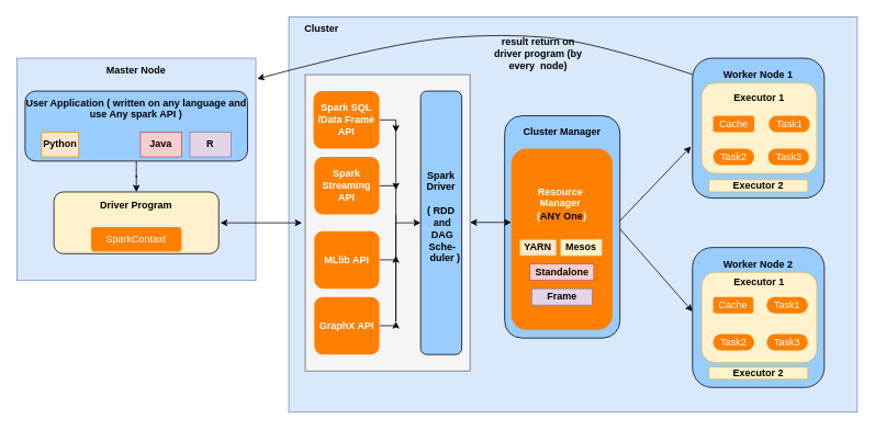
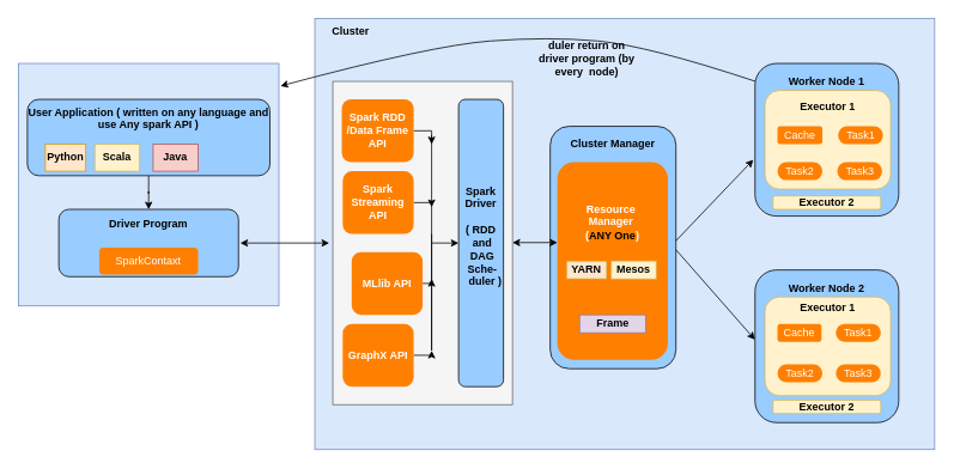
  <mxCell id="0" />
  <mxCell id="1" parent="0" />
  <mxCell id="2" value="" style="rounded=0;whiteSpace=wrap;html=1;fillColor=#dae8fc;strokeColor=#6c8ebf;" parent="1" vertex="1"><mxGeometry x="20" y="70" width="290" height="270" as="geometry" /></mxCell>
- <mxCell id="3" value="&lt;div&gt;&lt;br&gt;&lt;/div&gt;&lt;div&gt;&lt;b&gt;Driver Program&lt;/b&gt;&lt;/div&gt;&lt;div&gt;&lt;b&gt;&lt;br&gt;&lt;/b&gt;&lt;/div&gt;&lt;div&gt;&lt;b&gt;&lt;br&gt;&lt;/b&gt;&lt;/div&gt;&lt;div&gt;&lt;br&gt;&lt;/div&gt;&lt;div&gt;&lt;br&gt;&lt;/div&gt;" style="rounded=1;whiteSpace=wrap;html=1;fillColor=#fff2cc;" parent="1" vertex="1"><mxGeometry x="65" y="232.5" width="200" height="75" as="geometry" /></mxCell>
+ <mxCell id="3" value="&lt;div&gt;&lt;br&gt;&lt;/div&gt;&lt;div&gt;&lt;b&gt;Driver Program&lt;/b&gt;&lt;/div&gt;&lt;div&gt;&lt;b&gt;&lt;br&gt;&lt;/b&gt;&lt;/div&gt;&lt;div&gt;&lt;b&gt;&lt;br&gt;&lt;/b&gt;&lt;/div&gt;&lt;div&gt;&lt;br&gt;&lt;/div&gt;&lt;div&gt;&lt;br&gt;&lt;/div&gt;" style="rounded=1;whiteSpace=wrap;html=1;fillColor=#99CCFF;" parent="1" vertex="1"><mxGeometry x="65" y="232.5" width="200" height="75" as="geometry" /></mxCell>
  <mxCell id="4" value="&lt;font color=&quot;#ffffff&quot;&gt;SparkContaxt&lt;/font&gt;" style="rounded=1;whiteSpace=wrap;html=1;fillColor=#FF8000;strokeColor=none;" parent="1" vertex="1"><mxGeometry x="110" y="275" width="110" height="30" as="geometry" /></mxCell>
  <mxCell id="5" value="" style="rounded=0;whiteSpace=wrap;html=1;fillColor=#dae8fc;strokeColor=#6c8ebf;" parent="1" vertex="1"><mxGeometry x="350" y="20" width="690" height="480" as="geometry" /></mxCell>
  <mxCell id="6" value="&lt;p style=&quot;line-height: 120%;&quot;&gt;&lt;/p&gt;&lt;div&gt;&lt;b&gt;Cluster Manager&lt;/b&gt;&lt;/div&gt;&lt;div&gt;&lt;b&gt;&lt;br&gt;&lt;/b&gt;&lt;/div&gt;&lt;div&gt;&lt;b&gt;&lt;br&gt;&lt;/b&gt;&lt;/div&gt;&lt;div&gt;&lt;b&gt;&lt;br&gt;&lt;/b&gt;&lt;/div&gt;&lt;div&gt;&lt;b&gt;&lt;br&gt;&lt;/b&gt;&lt;/div&gt;&lt;div&gt;&lt;b&gt;&lt;br&gt;&lt;/b&gt;&lt;/div&gt;&lt;div&gt;&lt;b&gt;&lt;br&gt;&lt;/b&gt;&lt;/div&gt;&lt;div&gt;&lt;b&gt;&lt;br&gt;&lt;/b&gt;&lt;/div&gt;&lt;div&gt;&lt;b&gt;&lt;br&gt;&lt;/b&gt;&lt;/div&gt;&lt;p&gt;&lt;/p&gt;&lt;div&gt;&lt;br&gt;&lt;/div&gt;&lt;div&gt;&lt;br&gt;&lt;/div&gt;&lt;div&gt;&lt;br&gt;&lt;/div&gt;&lt;div&gt;&lt;br&gt;&lt;/div&gt;&lt;div&gt;&lt;br&gt;&lt;/div&gt;&lt;div&gt;&lt;br&gt;&lt;/div&gt;&lt;div&gt;&lt;br&gt;&lt;/div&gt;&lt;div&gt;&lt;br&gt;&lt;/div&gt;" style="rounded=1;whiteSpace=wrap;html=1;fillColor=#99CCFF;" parent="1" vertex="1"><mxGeometry x="612" y="140" width="140" height="270" as="geometry" /></mxCell>
  <mxCell id="7" style="edgeStyle=orthogonalEdgeStyle;rounded=0;orthogonalLoop=1;jettySize=auto;html=1;exitX=0.5;exitY=1;exitDx=0;exitDy=0;" parent="1" source="8" target="3" edge="1"><mxGeometry relative="1" as="geometry" /></mxCell>
  <mxCell id="8" value="&lt;div&gt;&lt;b&gt;User Application ( written on any language and use Any spark API )&lt;/b&gt;&lt;/div&gt;&lt;div&gt;&lt;b&gt;&lt;br&gt;&lt;/b&gt;&lt;/div&gt;&lt;div&gt;&lt;b&gt;&lt;br&gt;&lt;/b&gt;&lt;/div&gt;&lt;div&gt;&lt;b&gt;&lt;br&gt;&lt;/b&gt;&lt;/div&gt;" style="rounded=1;whiteSpace=wrap;html=1;fillColor=#99CCFF;" parent="1" vertex="1"><mxGeometry x="30" y="110" width="270" height="85" as="geometry" /></mxCell>
  <mxCell id="9" value="" style="rounded=0;whiteSpace=wrap;html=1;fillColor=#f5f5f5;strokeColor=#666666;fontColor=#333333;" parent="1" vertex="1"><mxGeometry x="370" y="90" width="200" height="360" as="geometry" /></mxCell>
+ <mxCell id="10" value="&lt;b&gt;Scala&lt;/b&gt;" style="text;html=1;align=center;verticalAlign=middle;whiteSpace=wrap;rounded=0;fillColor=#fff2cc;strokeColor=#d6b656;" parent="1" vertex="1"><mxGeometry x="105" y="160" width="50" height="30" as="geometry" /></mxCell>
  <mxCell id="11" value="&lt;b&gt;Python&lt;/b&gt;" style="text;html=1;align=center;verticalAlign=middle;whiteSpace=wrap;rounded=0;fillColor=#ffe6cc;strokeColor=#d79b00;" parent="1" vertex="1"><mxGeometry x="50" y="160" width="45" height="30" as="geometry" /></mxCell>
- <mxCell id="12" value="&lt;b&gt;R&lt;/b&gt;" style="text;html=1;align=center;verticalAlign=middle;whiteSpace=wrap;rounded=0;fillColor=#e1d5e7;strokeColor=#9673a6;" parent="1" vertex="1"><mxGeometry x="230" y="160" width="50" height="30" as="geometry" /></mxCell>
  <mxCell id="13" value="&lt;b&gt;Java&lt;/b&gt;" style="text;html=1;align=center;verticalAlign=middle;whiteSpace=wrap;rounded=0;fillColor=#f8cecc;strokeColor=#b85450;" parent="1" vertex="1"><mxGeometry x="170" y="160" width="50" height="30" as="geometry" /></mxCell>
  <mxCell id="14" value="&lt;div align=&quot;center&quot;&gt;&lt;b&gt;Spark Driver&lt;/b&gt;&lt;/div&gt;&lt;div align=&quot;center&quot;&gt;&lt;b&gt;&amp;nbsp;&lt;/b&gt;&lt;/div&gt;&lt;div align=&quot;center&quot;&gt;&lt;b&gt;( RDD&lt;/b&gt;&lt;/div&gt;&lt;div align=&quot;center&quot;&gt;&lt;b&gt;&amp;nbsp;and&lt;/b&gt;&lt;/div&gt;&lt;div align=&quot;center&quot;&gt;&lt;b&gt;&amp;nbsp;DAG &lt;br&gt;&lt;/b&gt;&lt;/div&gt;&lt;div align=&quot;center&quot;&gt;&lt;b&gt;&amp;nbsp;Sche-&lt;/b&gt;&lt;/div&gt;&lt;div align=&quot;center&quot;&gt;&lt;b&gt;&amp;nbsp;&amp;nbsp; duler )&lt;/b&gt;&lt;/div&gt;&lt;div align=&quot;center&quot;&gt;&lt;b&gt;&lt;br&gt;&lt;/b&gt;&lt;/div&gt;" style="rounded=1;whiteSpace=wrap;html=1;fillColor=#99CCFF;align=center;" parent="1" vertex="1"><mxGeometry x="510" y="110" width="50" height="320" as="geometry" /></mxCell>
  <mxCell id="15" style="edgeStyle=orthogonalEdgeStyle;rounded=0;orthogonalLoop=1;jettySize=auto;html=1;exitX=1;exitY=0.5;exitDx=0;exitDy=0;" parent="1" source="16" edge="1"><mxGeometry relative="1" as="geometry"><mxPoint x="480" y="160" as="targetPoint" /></mxGeometry></mxCell>
- <mxCell id="16" value="&lt;div&gt;&lt;b&gt;&lt;font color=&quot;#ffffff&quot;&gt;Spark SQL /Data Frame API&lt;br&gt;&lt;/font&gt;&lt;/b&gt;&lt;/div&gt;" style="rounded=1;whiteSpace=wrap;html=1;fillColor=#FF8000;strokeColor=none;" parent="1" vertex="1"><mxGeometry x="380" y="110" width="80" height="70" as="geometry" /></mxCell>
+ <mxCell id="16" value="&lt;div&gt;&lt;b&gt;&lt;font color=&quot;#ffffff&quot;&gt;Spark RDD /Data Frame API&lt;br&gt;&lt;/font&gt;&lt;/b&gt;&lt;/div&gt;" style="rounded=1;whiteSpace=wrap;html=1;fillColor=#FF8000;strokeColor=none;" parent="1" vertex="1"><mxGeometry x="380" y="110" width="80" height="70" as="geometry" /></mxCell>
  <mxCell id="17" value="&lt;div&gt;&lt;b&gt;&lt;font color=&quot;#ffffff&quot;&gt;Resource&amp;nbsp;&lt;/font&gt;&lt;/b&gt;&lt;/div&gt;&lt;div&gt;&lt;b&gt;&lt;font color=&quot;#ffffff&quot;&gt;Manager&amp;nbsp;&lt;/font&gt;&lt;/b&gt;&lt;/div&gt;&lt;div&gt;&lt;b&gt;&lt;font color=&quot;#ffffff&quot;&gt;(&lt;/font&gt;ANY One&lt;font color=&quot;#ffffff&quot;&gt;)&lt;br&gt;&lt;/font&gt;&lt;/b&gt;&lt;/div&gt;&lt;div&gt;&lt;b&gt;&lt;font color=&quot;#ffffff&quot;&gt;&lt;br&gt;&lt;/font&gt;&lt;/b&gt;&lt;/div&gt;&lt;div&gt;&lt;br&gt;&lt;/div&gt;&lt;div&gt;&lt;br&gt;&lt;/div&gt;&lt;div&gt;&lt;br&gt;&lt;/div&gt;&lt;div&gt;&lt;br&gt;&lt;/div&gt;&lt;div&gt;&lt;br&gt;&lt;/div&gt;" style="rounded=1;whiteSpace=wrap;html=1;fillColor=#FF8000;strokeColor=none;" parent="1" vertex="1"><mxGeometry x="620" y="180" width="123" height="220" as="geometry" /></mxCell>
  <mxCell id="18" style="edgeStyle=orthogonalEdgeStyle;rounded=0;orthogonalLoop=1;jettySize=auto;html=1;exitX=1;exitY=0.5;exitDx=0;exitDy=0;" parent="1" source="19" edge="1"><mxGeometry relative="1" as="geometry"><mxPoint x="480" y="230" as="targetPoint" /></mxGeometry></mxCell>
  <mxCell id="19" value="&lt;b&gt;&lt;font color=&quot;#ffffff&quot;&gt;Spark Streaming API&lt;br&gt;&lt;/font&gt;&lt;/b&gt;" style="rounded=1;whiteSpace=wrap;html=1;fillColor=#FF8000;strokeColor=none;" parent="1" vertex="1"><mxGeometry x="381" y="190" width="79" height="70" as="geometry" /></mxCell>
  <mxCell id="20" style="edgeStyle=orthogonalEdgeStyle;rounded=0;orthogonalLoop=1;jettySize=auto;html=1;exitX=1;exitY=0.5;exitDx=0;exitDy=0;" parent="1" source="21" edge="1"><mxGeometry relative="1" as="geometry"><mxPoint x="480" y="310" as="targetPoint" /></mxGeometry></mxCell>
- <mxCell id="21" value="&lt;font color=&quot;#ffffff&quot;&gt;&lt;b&gt;MLlib API&lt;/b&gt;&lt;/font&gt;" style="rounded=1;whiteSpace=wrap;html=1;fillColor=#FF8000;strokeColor=none;" parent="1" vertex="1"><mxGeometry x="381" y="280" width="79" height="70" as="geometry" /></mxCell>
+ <mxCell id="21" value="&lt;font color=&quot;#ffffff&quot;&gt;&lt;b&gt;MLlib API&lt;/b&gt;&lt;/font&gt;" style="rounded=1;whiteSpace=wrap;html=1;fillColor=#FF8000;strokeColor=none;" parent="1" vertex="1"><mxGeometry x="391" y="280" width="79" height="70" as="geometry" /></mxCell>
  <mxCell id="22" style="edgeStyle=orthogonalEdgeStyle;rounded=0;orthogonalLoop=1;jettySize=auto;html=1;exitX=1;exitY=0.5;exitDx=0;exitDy=0;" parent="1" source="23" edge="1"><mxGeometry relative="1" as="geometry"><mxPoint x="480" y="390" as="targetPoint" /></mxGeometry></mxCell>
  <mxCell id="23" value="&lt;font color=&quot;#ffffff&quot;&gt;&lt;b&gt;GraphX API&lt;/b&gt;&lt;/font&gt;" style="rounded=1;whiteSpace=wrap;html=1;fillColor=#FF8000;strokeColor=none;" parent="1" vertex="1"><mxGeometry x="381" y="360" width="79" height="70" as="geometry" /></mxCell>
  <mxCell id="24" value="" style="endArrow=none;html=1;rounded=0;" parent="1" edge="1"><mxGeometry width="50" height="50" relative="1" as="geometry"><mxPoint x="480" y="150" as="sourcePoint" /><mxPoint x="480" y="260" as="targetPoint" /><Array as="points"><mxPoint x="480" y="390" /></Array></mxGeometry></mxCell>
  <mxCell id="25" value="" style="endArrow=classic;html=1;rounded=0;entryX=0;entryY=0.5;entryDx=0;entryDy=0;" parent="1" target="14" edge="1"><mxGeometry width="50" height="50" relative="1" as="geometry"><mxPoint x="480" y="270" as="sourcePoint" /><mxPoint x="580" y="270" as="targetPoint" /></mxGeometry></mxCell>
  <mxCell id="26" style="edgeStyle=orthogonalEdgeStyle;rounded=0;orthogonalLoop=1;jettySize=auto;html=1;exitX=0.5;exitY=1;exitDx=0;exitDy=0;" parent="1" source="2" target="2" edge="1"><mxGeometry relative="1" as="geometry" /></mxCell>
  <mxCell id="27" value="&lt;p style=&quot;line-height: 120%;&quot;&gt;&lt;/p&gt;&lt;div&gt;&lt;b&gt;Worker Node 1&lt;br&gt;&lt;/b&gt;&lt;/div&gt;&lt;div&gt;&lt;b&gt;&lt;br&gt;&lt;/b&gt;&lt;/div&gt;&lt;div&gt;&lt;b&gt;&lt;br&gt;&lt;/b&gt;&lt;/div&gt;&lt;div&gt;&lt;b&gt;&lt;br&gt;&lt;/b&gt;&lt;/div&gt;&lt;div&gt;&lt;b&gt;&lt;br&gt;&lt;/b&gt;&lt;/div&gt;&lt;div&gt;&lt;b&gt;&lt;br&gt;&lt;/b&gt;&lt;/div&gt;&lt;div&gt;&lt;b&gt;&lt;br&gt;&lt;/b&gt;&lt;/div&gt;&lt;div&gt;&lt;b&gt;&lt;br&gt;&lt;/b&gt;&lt;/div&gt;&lt;div&gt;&lt;b&gt;&lt;br&gt;&lt;/b&gt;&lt;/div&gt;&lt;div&gt;&lt;b&gt;&lt;br&gt;&lt;/b&gt;&lt;/div&gt;&lt;p&gt;&lt;/p&gt;" style="rounded=1;whiteSpace=wrap;html=1;fillColor=#99CCFF;" parent="1" vertex="1"><mxGeometry x="840" y="70" width="160" height="170" as="geometry" /></mxCell>
  <mxCell id="28" value="&lt;b&gt;YARN&lt;/b&gt;" style="text;html=1;align=center;verticalAlign=middle;whiteSpace=wrap;rounded=0;fillColor=#ffe6cc;strokeColor=#d79b00;" parent="1" vertex="1"><mxGeometry x="630" y="290" width="45" height="20" as="geometry" /></mxCell>
  <mxCell id="29" value="&lt;b&gt;Mesos&lt;/b&gt;" style="text;html=1;align=center;verticalAlign=middle;whiteSpace=wrap;rounded=0;fillColor=#fff2cc;strokeColor=#d6b656;" parent="1" vertex="1"><mxGeometry x="680" y="290" width="50" height="20" as="geometry" /></mxCell>
- <mxCell id="30" value="&lt;b&gt;Standalone&lt;/b&gt;" style="text;html=1;align=center;verticalAlign=middle;whiteSpace=wrap;rounded=0;fillColor=#f8cecc;strokeColor=#b85450;" parent="1" vertex="1"><mxGeometry x="642.75" y="320" width="77.5" height="20" as="geometry" /></mxCell>
  <mxCell id="31" value="&lt;b&gt;Frame&lt;/b&gt;" style="text;html=1;align=center;verticalAlign=middle;whiteSpace=wrap;rounded=0;fillColor=#e1d5e7;strokeColor=#9673a6;" parent="1" vertex="1"><mxGeometry x="644.75" y="350" width="73.5" height="20" as="geometry" /></mxCell>
  <mxCell id="32" value="&lt;p style=&quot;line-height: 120%;&quot;&gt;&lt;/p&gt;&lt;div&gt;&lt;b&gt;Worker Node 2&lt;/b&gt;&lt;/div&gt;&lt;div&gt;&lt;b&gt;&lt;br&gt;&lt;/b&gt;&lt;/div&gt;&lt;div&gt;&lt;b&gt;&lt;br&gt;&lt;/b&gt;&lt;/div&gt;&lt;div&gt;&lt;b&gt;&lt;br&gt;&lt;/b&gt;&lt;/div&gt;&lt;div&gt;&lt;b&gt;&lt;br&gt;&lt;/b&gt;&lt;/div&gt;&lt;div&gt;&lt;b&gt;&lt;br&gt;&lt;/b&gt;&lt;/div&gt;&lt;div&gt;&lt;b&gt;&lt;br&gt;&lt;/b&gt;&lt;/div&gt;&lt;div&gt;&lt;b&gt;&lt;br&gt;&lt;/b&gt;&lt;/div&gt;&lt;div&gt;&lt;b&gt;&lt;br&gt;&lt;/b&gt;&lt;/div&gt;&lt;div&gt;&lt;b&gt;&lt;br&gt;&lt;/b&gt;&lt;/div&gt;&lt;p&gt;&lt;/p&gt;" style="rounded=1;whiteSpace=wrap;html=1;fillColor=#99CCFF;" parent="1" vertex="1"><mxGeometry x="840" y="300" width="160" height="170" as="geometry" /></mxCell>
- <mxCell id="33" value="&lt;b&gt;Master Node&lt;/b&gt;" style="text;html=1;align=center;verticalAlign=middle;whiteSpace=wrap;rounded=0;" parent="1" vertex="1"><mxGeometry x="115" y="70" width="100" height="30" as="geometry" /></mxCell>
  <mxCell id="34" value="&lt;b&gt;Cluster&lt;br&gt;&lt;/b&gt;" style="text;html=1;align=center;verticalAlign=middle;whiteSpace=wrap;rounded=0;" parent="1" vertex="1"><mxGeometry x="350" y="20" width="80" height="30" as="geometry" /></mxCell>
  <mxCell id="35" value="&lt;div align=&quot;center&quot;&gt;&lt;b&gt;Executor 1&lt;br&gt;&lt;/b&gt;&lt;/div&gt;&lt;div&gt;&lt;b&gt;&lt;br&gt;&lt;/b&gt;&lt;/div&gt;&lt;div&gt;&lt;b&gt;&lt;br&gt;&lt;/b&gt;&lt;/div&gt;&lt;div&gt;&lt;b&gt;&lt;br&gt;&lt;/b&gt;&lt;/div&gt;&lt;div&gt;&lt;b&gt;&lt;br&gt;&lt;/b&gt;&lt;/div&gt;&lt;div&gt;&lt;b&gt;&lt;br&gt;&lt;/b&gt;&lt;/div&gt;" style="rounded=1;whiteSpace=wrap;html=1;fillColor=#fff2cc;strokeColor=#d6b656;" parent="1" vertex="1"><mxGeometry x="851" y="100" width="140" height="110" as="geometry" /></mxCell>
  <mxCell id="36" value="&lt;br&gt;&lt;div&gt;&lt;b&gt;Executor 2&lt;/b&gt;&lt;/div&gt;&lt;div&gt;&lt;b&gt;&lt;br&gt;&lt;/b&gt;&lt;/div&gt;" style="rounded=1;whiteSpace=wrap;html=1;fillColor=#fff2cc;strokeColor=#d6b656;" parent="1" vertex="1"><mxGeometry x="860" y="217.5" width="120" height="15" as="geometry" /></mxCell>
  <mxCell id="37" value="&lt;br&gt;&lt;div&gt;&lt;b&gt;Executor 1&lt;br&gt;&lt;/b&gt;&lt;/div&gt;&lt;div&gt;&lt;b&gt;&lt;br&gt;&lt;/b&gt;&lt;/div&gt;&lt;div&gt;&lt;b&gt;&lt;br&gt;&lt;/b&gt;&lt;/div&gt;&lt;div&gt;&lt;b&gt;&lt;br&gt;&lt;/b&gt;&lt;/div&gt;&lt;div&gt;&lt;b&gt;&lt;br&gt;&lt;/b&gt;&lt;/div&gt;&lt;div&gt;&lt;b&gt;&lt;br&gt;&lt;/b&gt;&lt;/div&gt;&lt;div&gt;&lt;br&gt;&lt;/div&gt;&lt;div&gt;&lt;br&gt;&lt;/div&gt;" style="rounded=1;whiteSpace=wrap;html=1;fillColor=#fff2cc;strokeColor=#d6b656;" parent="1" vertex="1"><mxGeometry x="851" y="330" width="140" height="110" as="geometry" /></mxCell>
  <mxCell id="38" value="&lt;br&gt;&lt;div&gt;&lt;b&gt;Executor 2&lt;/b&gt;&lt;/div&gt;&lt;div&gt;&lt;b&gt;&lt;br&gt;&lt;/b&gt;&lt;/div&gt;" style="rounded=1;whiteSpace=wrap;html=1;fillColor=#fff2cc;strokeColor=#d6b656;" parent="1" vertex="1"><mxGeometry x="860" y="445" width="120" height="15" as="geometry" /></mxCell>
  <mxCell id="39" value="&lt;font color=&quot;#ffffff&quot;&gt;Cache&lt;/font&gt;" style="rounded=1;whiteSpace=wrap;html=1;fillColor=#FF8000;strokeColor=none;" parent="1" vertex="1"><mxGeometry x="865" y="360" width="49" height="20" as="geometry" /></mxCell>
  <mxCell id="40" value="&lt;font color=&quot;#ffffff&quot;&gt;Cache&lt;/font&gt;" style="rounded=1;whiteSpace=wrap;html=1;fillColor=#FF8000;strokeColor=none;" parent="1" vertex="1"><mxGeometry x="865" y="140" width="50" height="20" as="geometry" /></mxCell>
  <mxCell id="41" value="&lt;font color=&quot;#ffffff&quot;&gt;Task2&lt;/font&gt;" style="rounded=1;whiteSpace=wrap;html=1;fillColor=#FF8000;strokeColor=none;arcSize=50;" parent="1" vertex="1"><mxGeometry x="865" y="180" width="50" height="20" as="geometry" /></mxCell>
  <mxCell id="42" value="&lt;font color=&quot;#ffffff&quot;&gt;Task3&lt;/font&gt;" style="rounded=1;whiteSpace=wrap;html=1;fillColor=#FF8000;strokeColor=none;arcSize=50;" parent="1" vertex="1"><mxGeometry x="931.5" y="180" width="50" height="20" as="geometry" /></mxCell>
  <mxCell id="43" value="&lt;font color=&quot;#ffffff&quot;&gt;Task1&lt;/font&gt;" style="rounded=1;whiteSpace=wrap;html=1;fillColor=#FF8000;strokeColor=none;arcSize=50;" parent="1" vertex="1"><mxGeometry x="932.5" y="140" width="50" height="20" as="geometry" /></mxCell>
  <mxCell id="44" value="&lt;font color=&quot;#ffffff&quot;&gt;Task2&lt;/font&gt;" style="rounded=1;whiteSpace=wrap;html=1;fillColor=#FF8000;strokeColor=none;arcSize=50;" parent="1" vertex="1"><mxGeometry x="865" y="405" width="50" height="20" as="geometry" /></mxCell>
  <mxCell id="45" value="&lt;font color=&quot;#ffffff&quot;&gt;Task3&lt;/font&gt;" style="rounded=1;whiteSpace=wrap;html=1;fillColor=#FF8000;strokeColor=none;arcSize=50;" parent="1" vertex="1"><mxGeometry x="930" y="405" width="50" height="20" as="geometry" /></mxCell>
  <mxCell id="46" value="&lt;font color=&quot;#ffffff&quot;&gt;Task1&lt;/font&gt;" style="rounded=1;whiteSpace=wrap;html=1;fillColor=#FF8000;strokeColor=none;arcSize=50;" parent="1" vertex="1"><mxGeometry x="930" y="360" width="50" height="20" as="geometry" /></mxCell>
  <mxCell id="47" value="" style="endArrow=classic;html=1;rounded=0;entryX=-0.012;entryY=0.631;entryDx=0;entryDy=0;entryPerimeter=0;" parent="1" target="27" edge="1"><mxGeometry width="50" height="50" relative="1" as="geometry"><mxPoint x="752" y="267.5" as="sourcePoint" /><mxPoint x="802" y="217.5" as="targetPoint" /></mxGeometry></mxCell>
  <mxCell id="48" value="" style="endArrow=classic;html=1;rounded=0;entryX=0.71;entryY=0.745;entryDx=0;entryDy=0;entryPerimeter=0;" parent="1" target="5" edge="1"><mxGeometry width="50" height="50" relative="1" as="geometry"><mxPoint x="752" y="277.5" as="sourcePoint" /><mxPoint x="828.64" y="307.5" as="targetPoint" /></mxGeometry></mxCell>
  <mxCell id="49" value="" style="curved=1;endArrow=classic;html=1;rounded=0;exitX=0.002;exitY=0.117;exitDx=0;exitDy=0;exitPerimeter=0;entryX=1.006;entryY=0.093;entryDx=0;entryDy=0;entryPerimeter=0;" parent="1" source="27" target="2" edge="1"><mxGeometry width="50" height="50" relative="1" as="geometry"><mxPoint x="680" y="110" as="sourcePoint" /><mxPoint x="730" y="60" as="targetPoint" /><Array as="points"><mxPoint x="720" y="50" /><mxPoint x="610" y="40" /><mxPoint x="480" y="50" /></Array></mxGeometry></mxCell>
- <mxCell id="50" value="&lt;b&gt;result return on driver program (by every&amp;nbsp; node)&lt;/b&gt;" style="text;html=1;align=center;verticalAlign=middle;whiteSpace=wrap;rounded=0;" parent="1" vertex="1"><mxGeometry x="593.5" y="50" width="118" height="30" as="geometry" /></mxCell>
+ <mxCell id="50" value="&lt;b&gt;duler return on driver program (by every&amp;nbsp; node)&lt;/b&gt;" style="text;html=1;align=center;verticalAlign=middle;whiteSpace=wrap;rounded=0;" parent="1" vertex="1"><mxGeometry x="593.5" y="50" width="118" height="30" as="geometry" /></mxCell>
  <mxCell id="51" value="" style="endArrow=classic;startArrow=classic;html=1;rounded=0;" edge="1" parent="1"><mxGeometry width="50" height="50" relative="1" as="geometry"><mxPoint x="267" y="270" as="sourcePoint" /><mxPoint x="366" y="270" as="targetPoint" /></mxGeometry></mxCell>
  <mxCell id="52" value="" style="endArrow=classic;startArrow=classic;html=1;rounded=0;" edge="1" parent="1"><mxGeometry width="50" height="50" relative="1" as="geometry"><mxPoint x="570" y="269.5" as="sourcePoint" /><mxPoint x="620" y="269.5" as="targetPoint" /></mxGeometry></mxCell>
